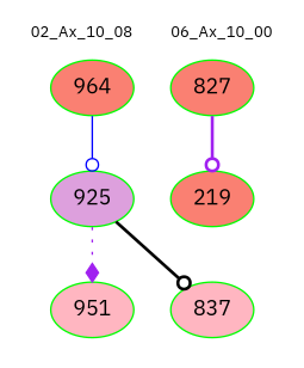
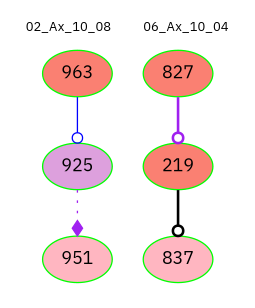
  digraph {
    fontname="IBM Plex Sans"
    node [color=green fillcolor=salmon fontname="IBM Plex Sans" style=filled]
    edge [arrowhead=odot color=purple fontname="IBM Plex Sans" style=bold]
-   n1 [label=964]
+   n1 [label=963]
    n2 [fillcolor=plum label=925]
    n3 [fillcolor=lightpink label=951]
    n4 [label=827]
    n5 [label=219]
    n6 [fillcolor=lightpink label=837]
    subgraph cluster_1 {
      color=white
      fontsize=10
      label="02_Ax_10_08"
      n1
      n2
      n3
    }
    subgraph cluster_2 {
      color=white
      fontsize=10
-     label="06_Ax_10_00"
+     label="06_Ax_10_04"
      n4
      n5
      n6
    }
    n1 -> n2 [color=blue style=solid]
    n2 -> n3 [arrowhead=diamond style=dotted]
    n4 -> n5
-   n2 -> n6 [color=black]
+   n5 -> n6 [color=black]
  }
